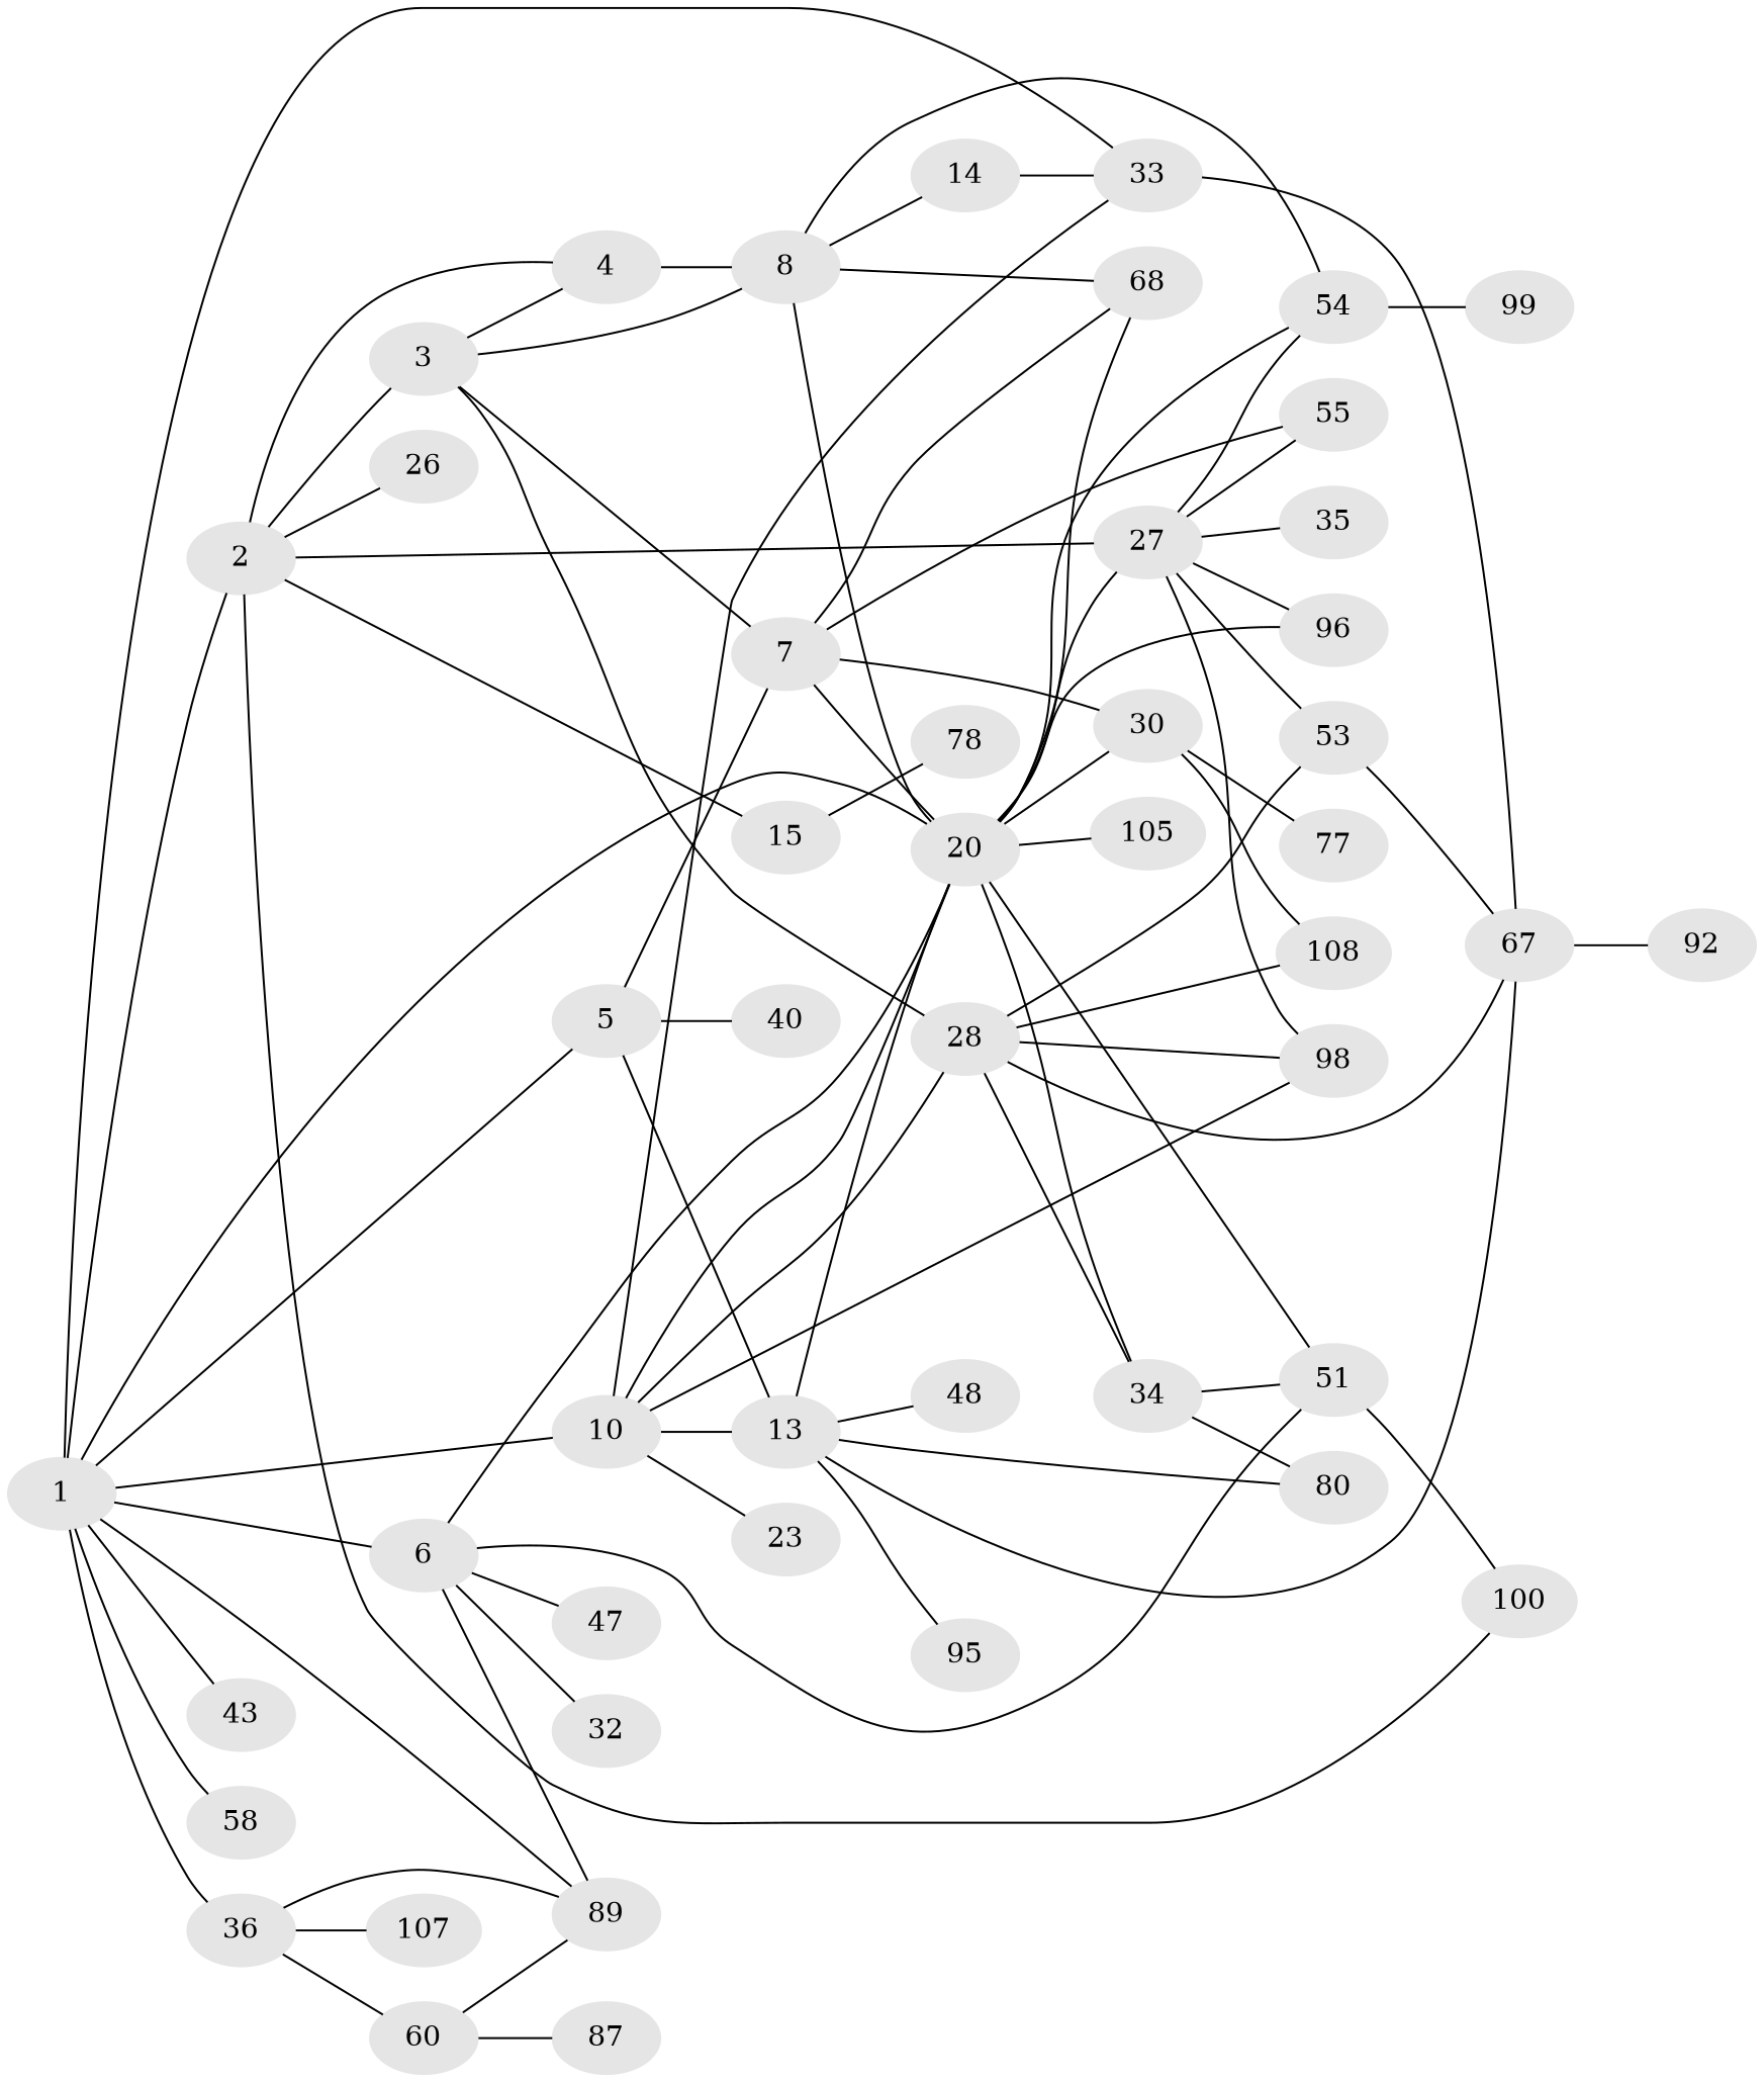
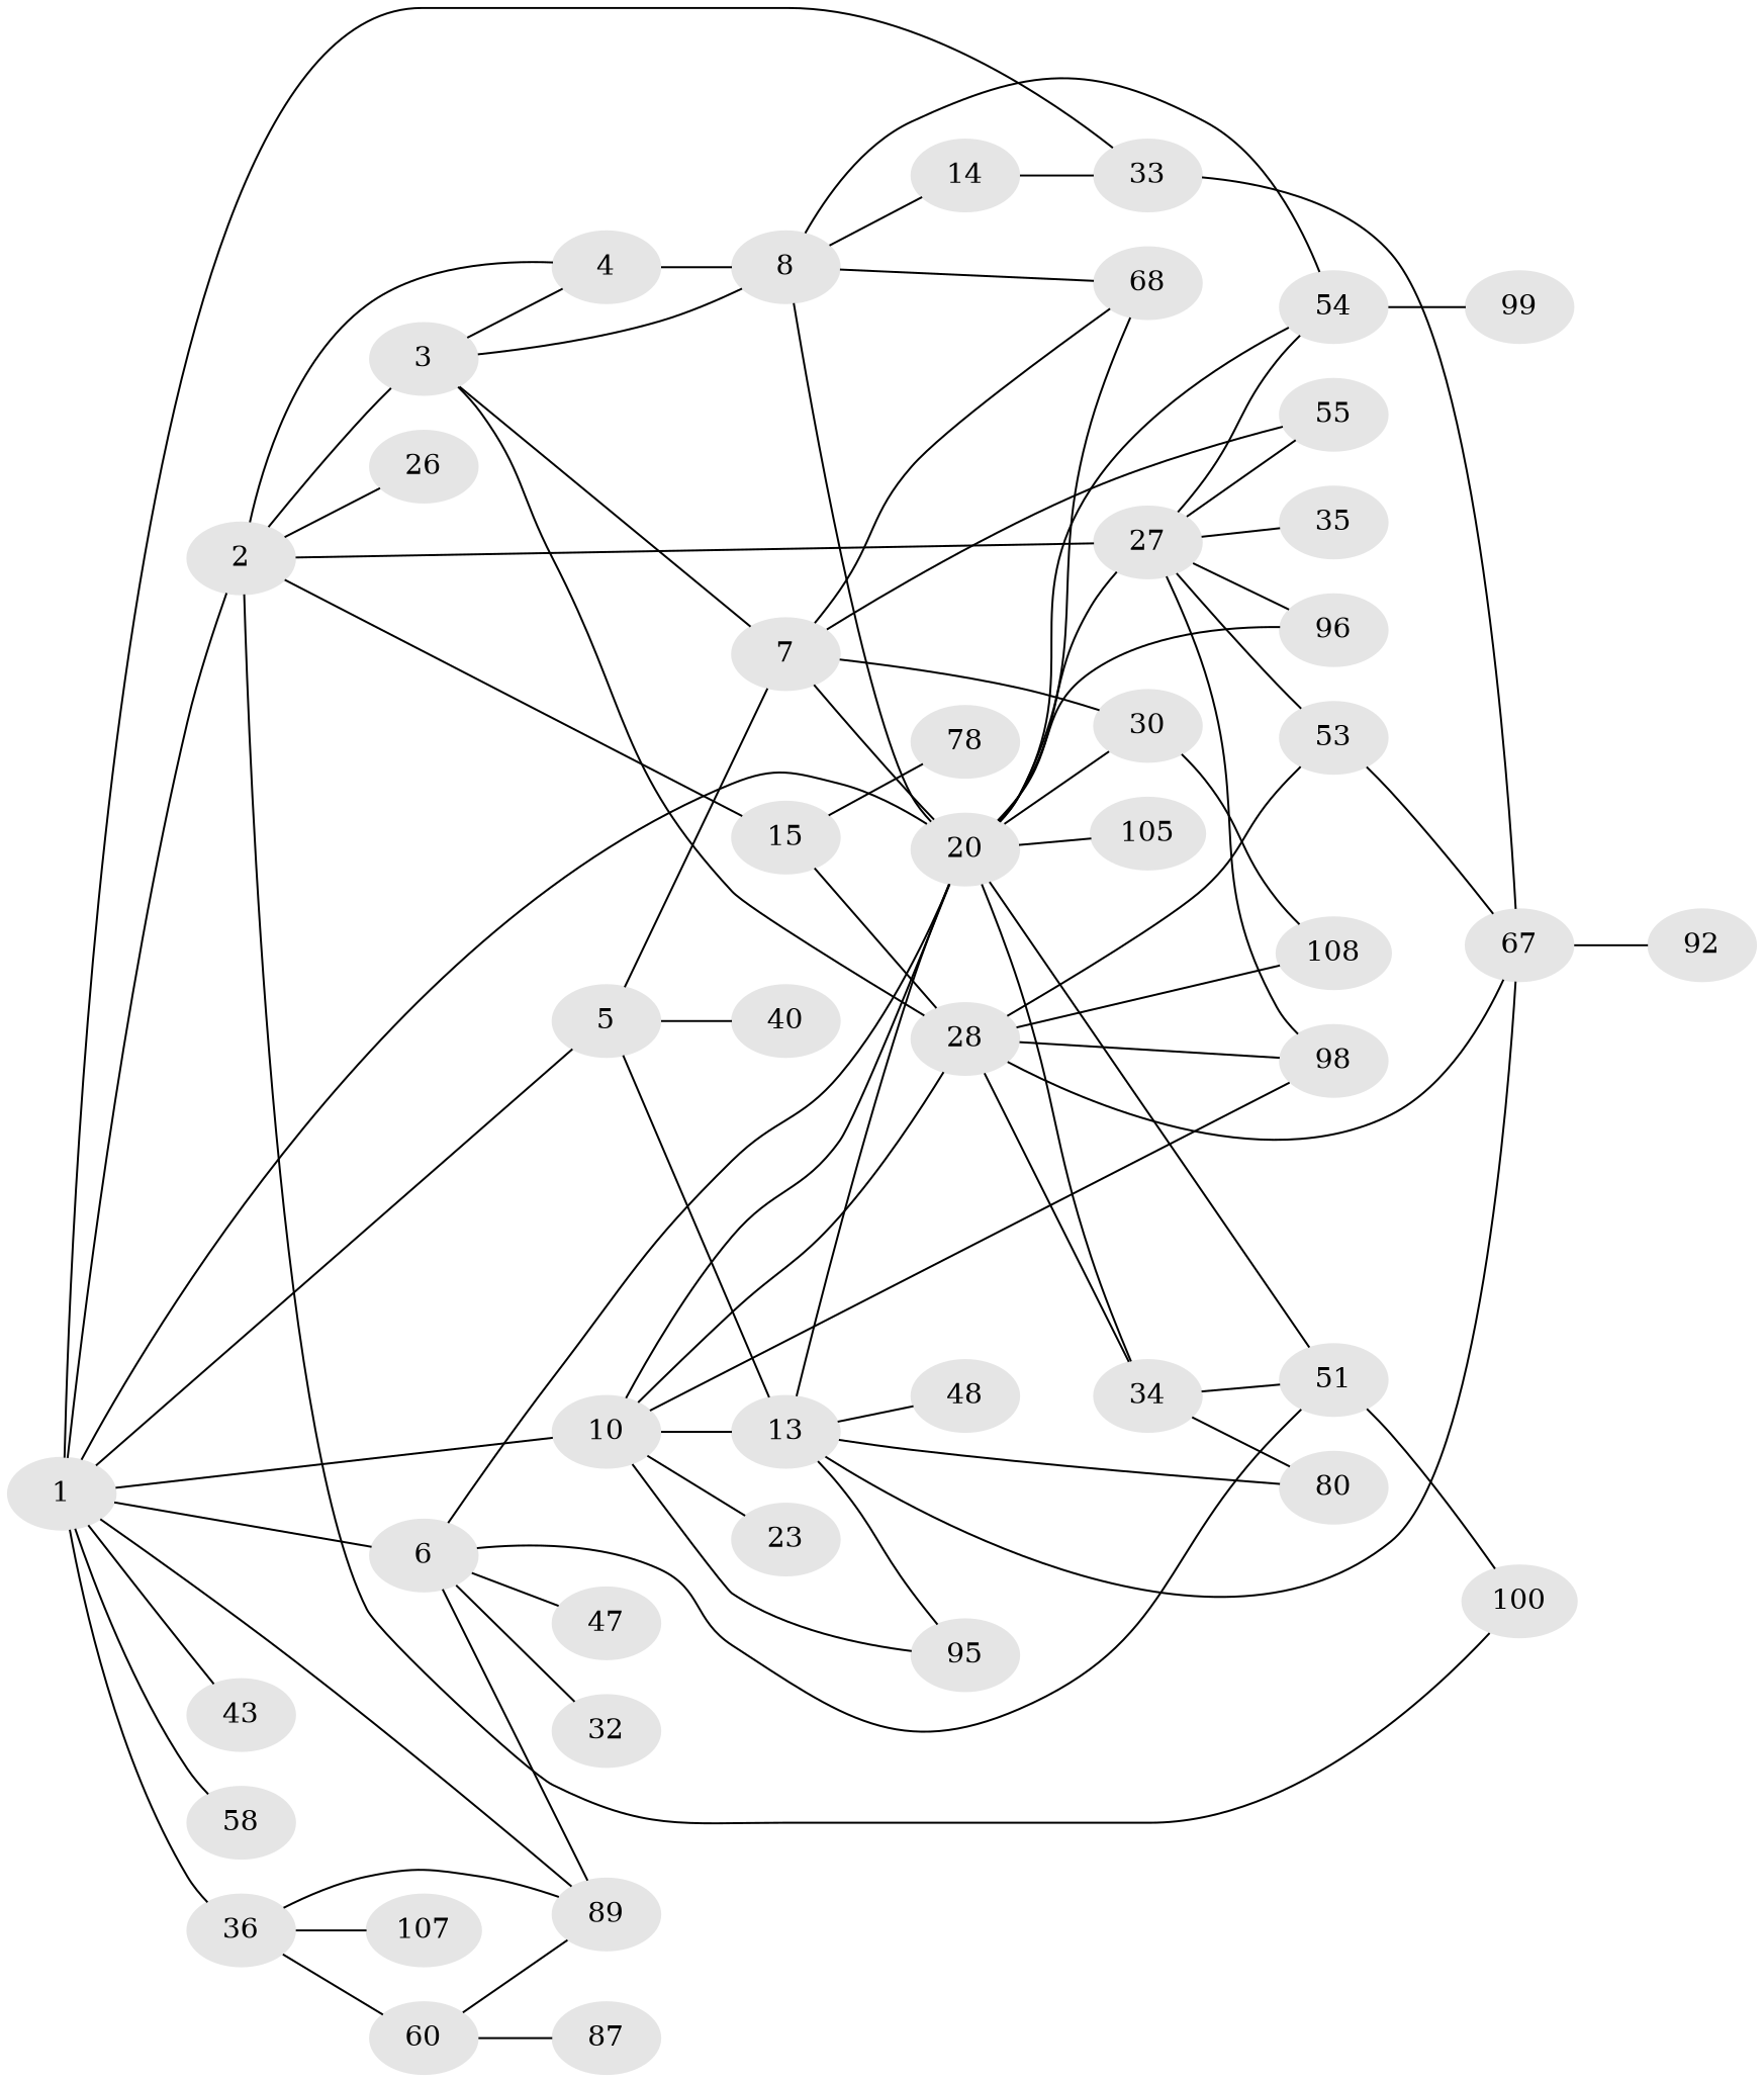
  graph {
    rankdir=LR
    node [color=gray90 style=filled]
    1
    2
    5 [super="+21+75"]
    6 [super="+16"]
    10 [super="+12+62"]
    20 [super="+41+84+71+25+69+50+22"]
    33 [super="+97+42"]
    36 [super="+38+83+103"]
    43 [super="+114"]
    58
    89 [super="+120+101"]
    3 [super="+11"]
    4
    15 [super="+59"]
    26
    27 [super="+31"]
    100 [super="+113"]
    7 [super="+17"]
    13 [super="+46+19"]
    40
    32 [super="+123"]
    n22 [label=47]
    51 [super="+66"]
    28 [super="+79+44"]
    23 [super="+104"]
    98 [super="+109"]
    30 [super="+81+93"]
    68 [super="+110"]
    54 [super="+56"]
    34 [super="+76"]
    96
    105
    67 [super="+90+82"]
    60 [super="+117"]
    107
    8 [super="+9+18"]
    78
    55 [super="+116"]
    35
    53 [super="+85"]
    14 [super="+91"]
    108
    48
    80
    95 [super="+102"]
-   77
    99
    92
    87
    1 -- 2
    1 -- 5
    1 -- 6
    1 -- 10
    1 -- 20
    1 -- 33
    1 -- 36
    1 -- 43
    1 -- 58
    1 -- 89
    2 -- 3
    2 -- 4
    2 -- 15
    2 -- 26
    2 -- 27
    2 -- 100
    5 -- 7
    5 -- 13
    5 -- 40
    6 -- 20
    6 -- 89
    6 -- 32
    6 -- n22
    6 -- 51
    10 -- 20
-   10 -- 33
+   10 -- 95
    10 -- 13 [weight=2]
    10 -- 28
    10 -- 23 [weight=2]
    10 -- 98
    20 -- 27
    20 -- 51 [weight=2]
    20 -- 30
    20 -- 68
    20 -- 54
    20 -- 34
    20 -- 96
    20 -- 105
    33 -- 67
    36 -- 89
    36 -- 60
    36 -- 107
    3 -- 4
    3 -- 7
    3 -- 28
    3 -- 8
    4 -- 8
+   15 -- 28
    15 -- 78
    27 -- 98
    27 -- 54 [weight=2]
    27 -- 96
    27 -- 55
    27 -- 35
    27 -- 53
    7 -- 20
    7 -- 30
    7 -- 68
    7 -- 55
    13 -- 20
    13 -- 67
    13 -- 48
    13 -- 80
    13 -- 95
    51 -- 100
    28 -- 98
    28 -- 34
    28 -- 67
    28 -- 53
    28 -- 108
    30 -- 108
-   30 -- 77
    54 -- 99
    34 -- 51
    34 -- 80
    67 -- 92
    60 -- 89
    60 -- 87
    8 -- 20
    8 -- 68
    8 -- 54
    8 -- 14
    53 -- 67
    14 -- 33
  }
